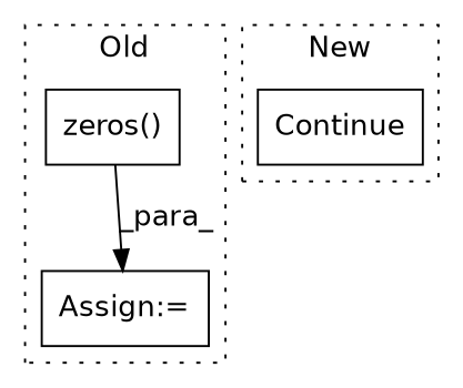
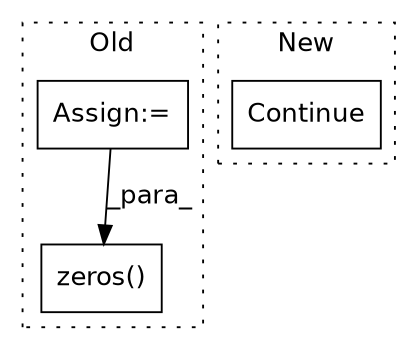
  digraph {
    fontname="DejaVu Sans"
    node [shape=box fontname="DejaVu Sans"]
    n1 [a=75 l="12,184" label="zeros()" s="7142,7159"]
    n2 [a=68 l=3 label="Assign:=" s=7411]
    n3 [a=43 l=8 label=Continue s=6559]
    subgraph cluster_1 {
      label=Old
      style=dotted
      n1
      n2
    }
    subgraph cluster_2 {
      label=New
      style=dotted
      n3
    }
-   n1 -> n2 [label=_para_ fontname="DejaVu Sans"]
+   n2 -> n1 [label=_para_ fontname="DejaVu Sans"]
  }
